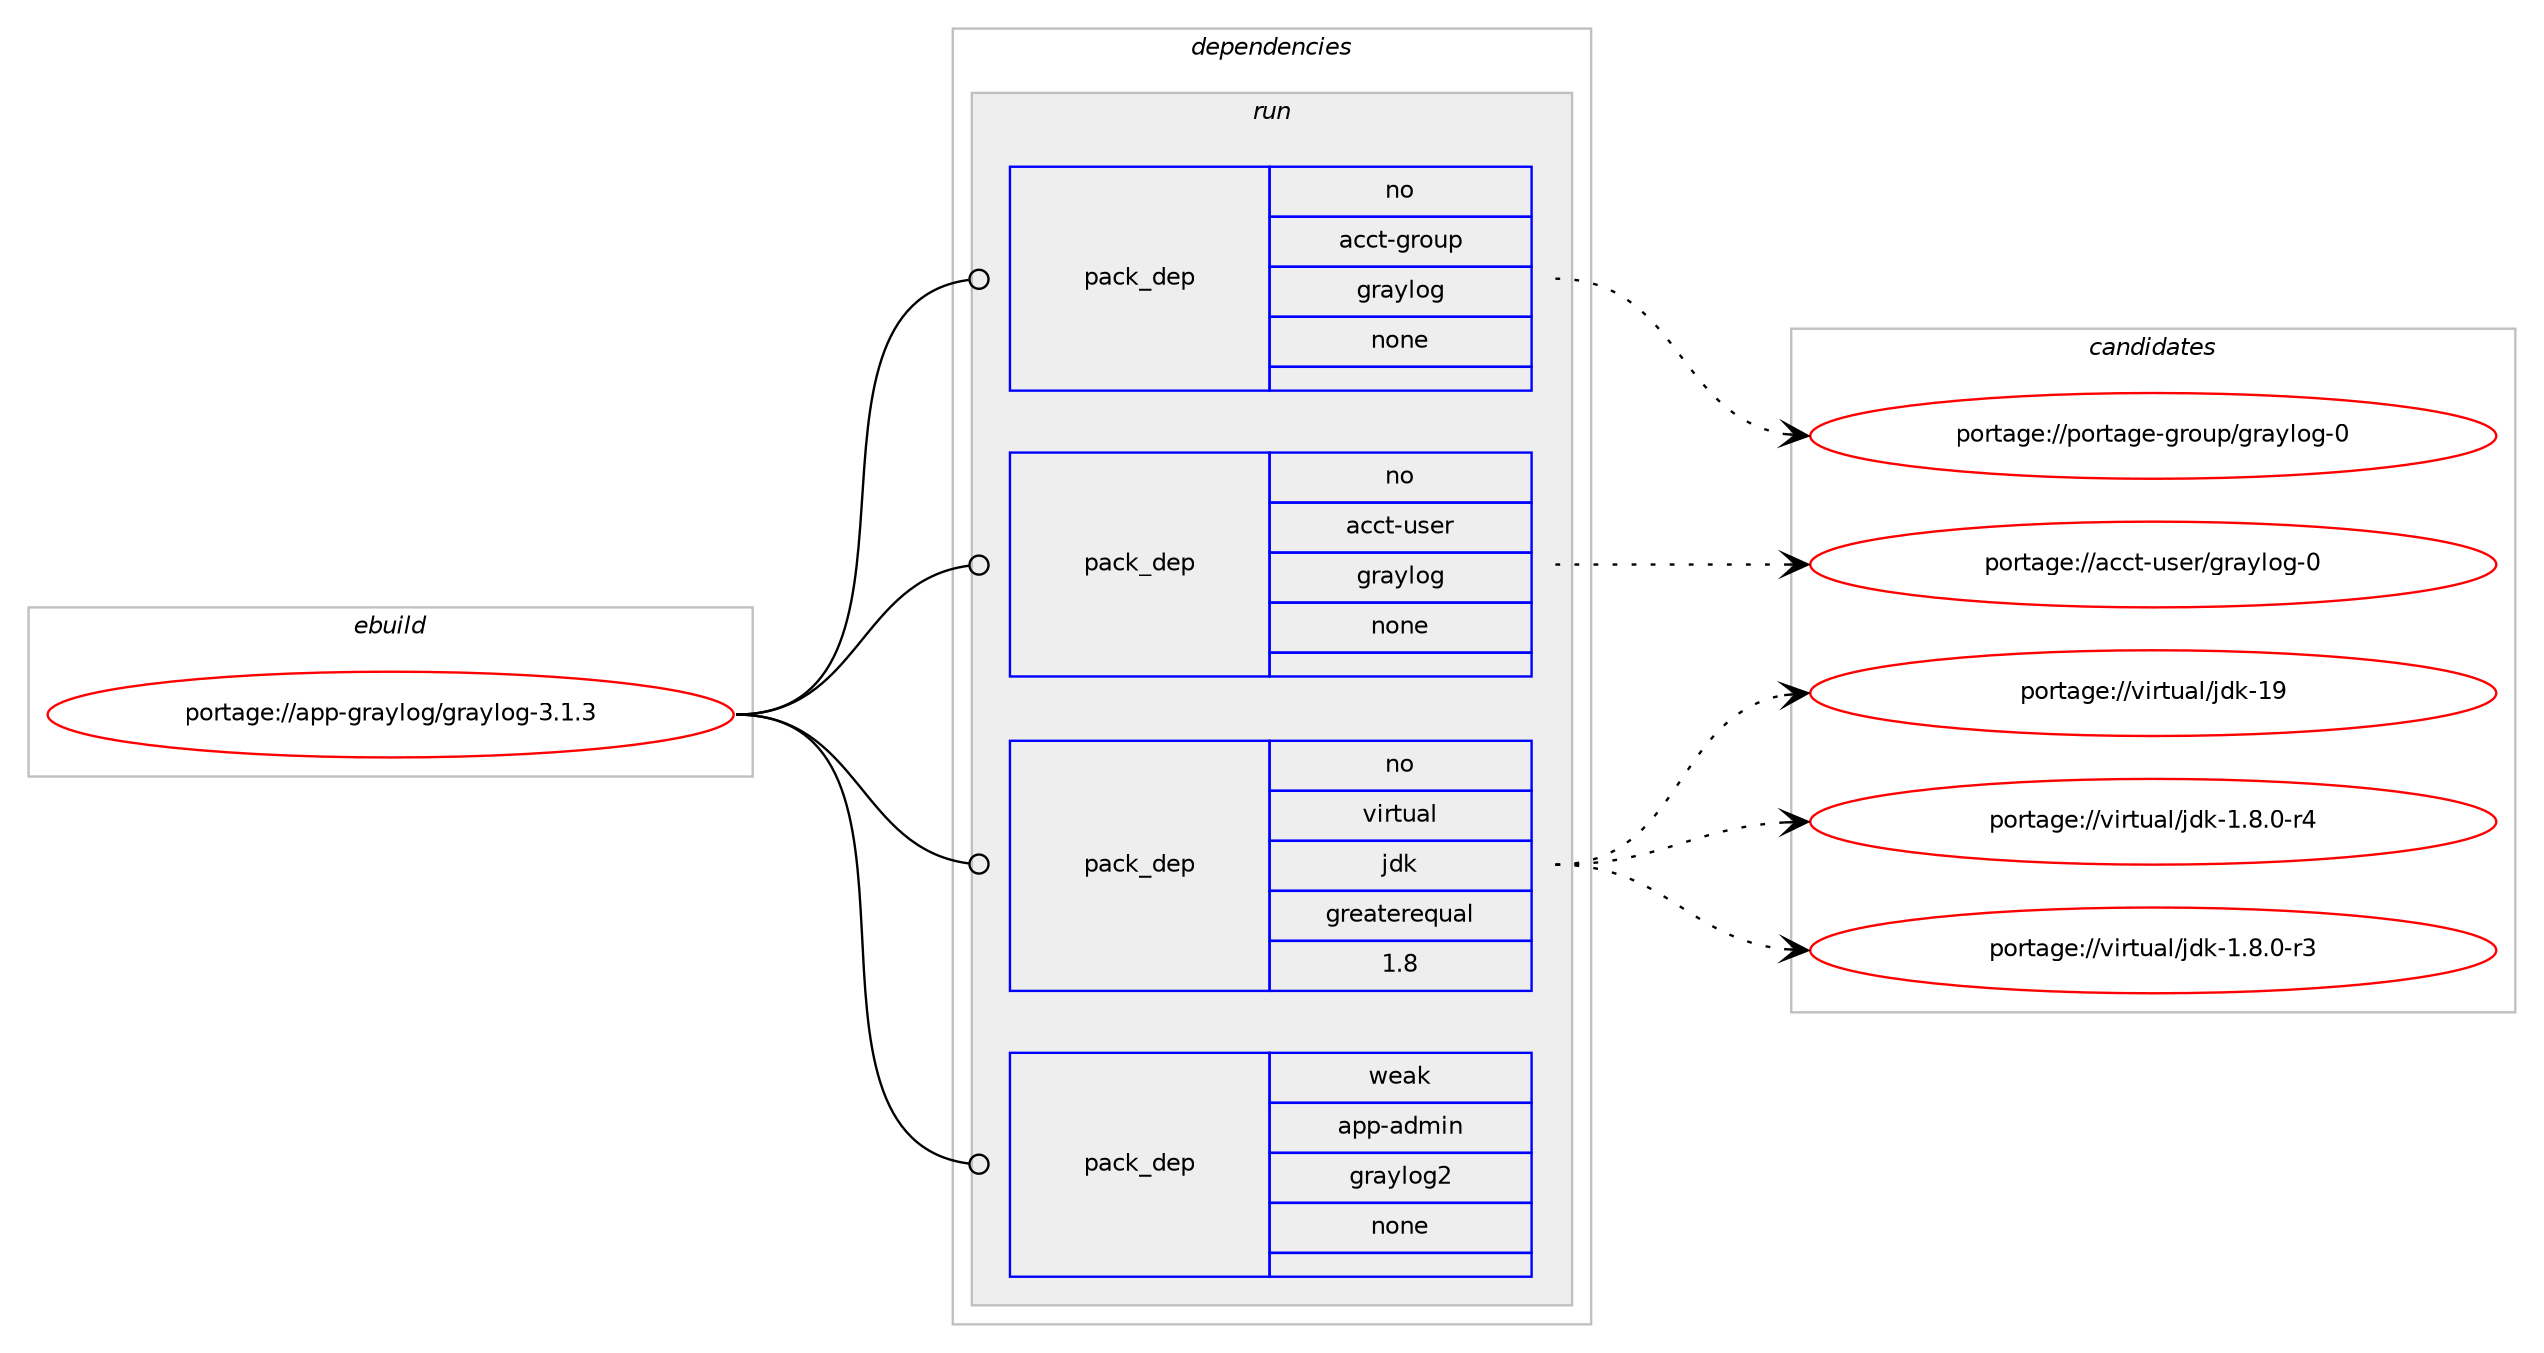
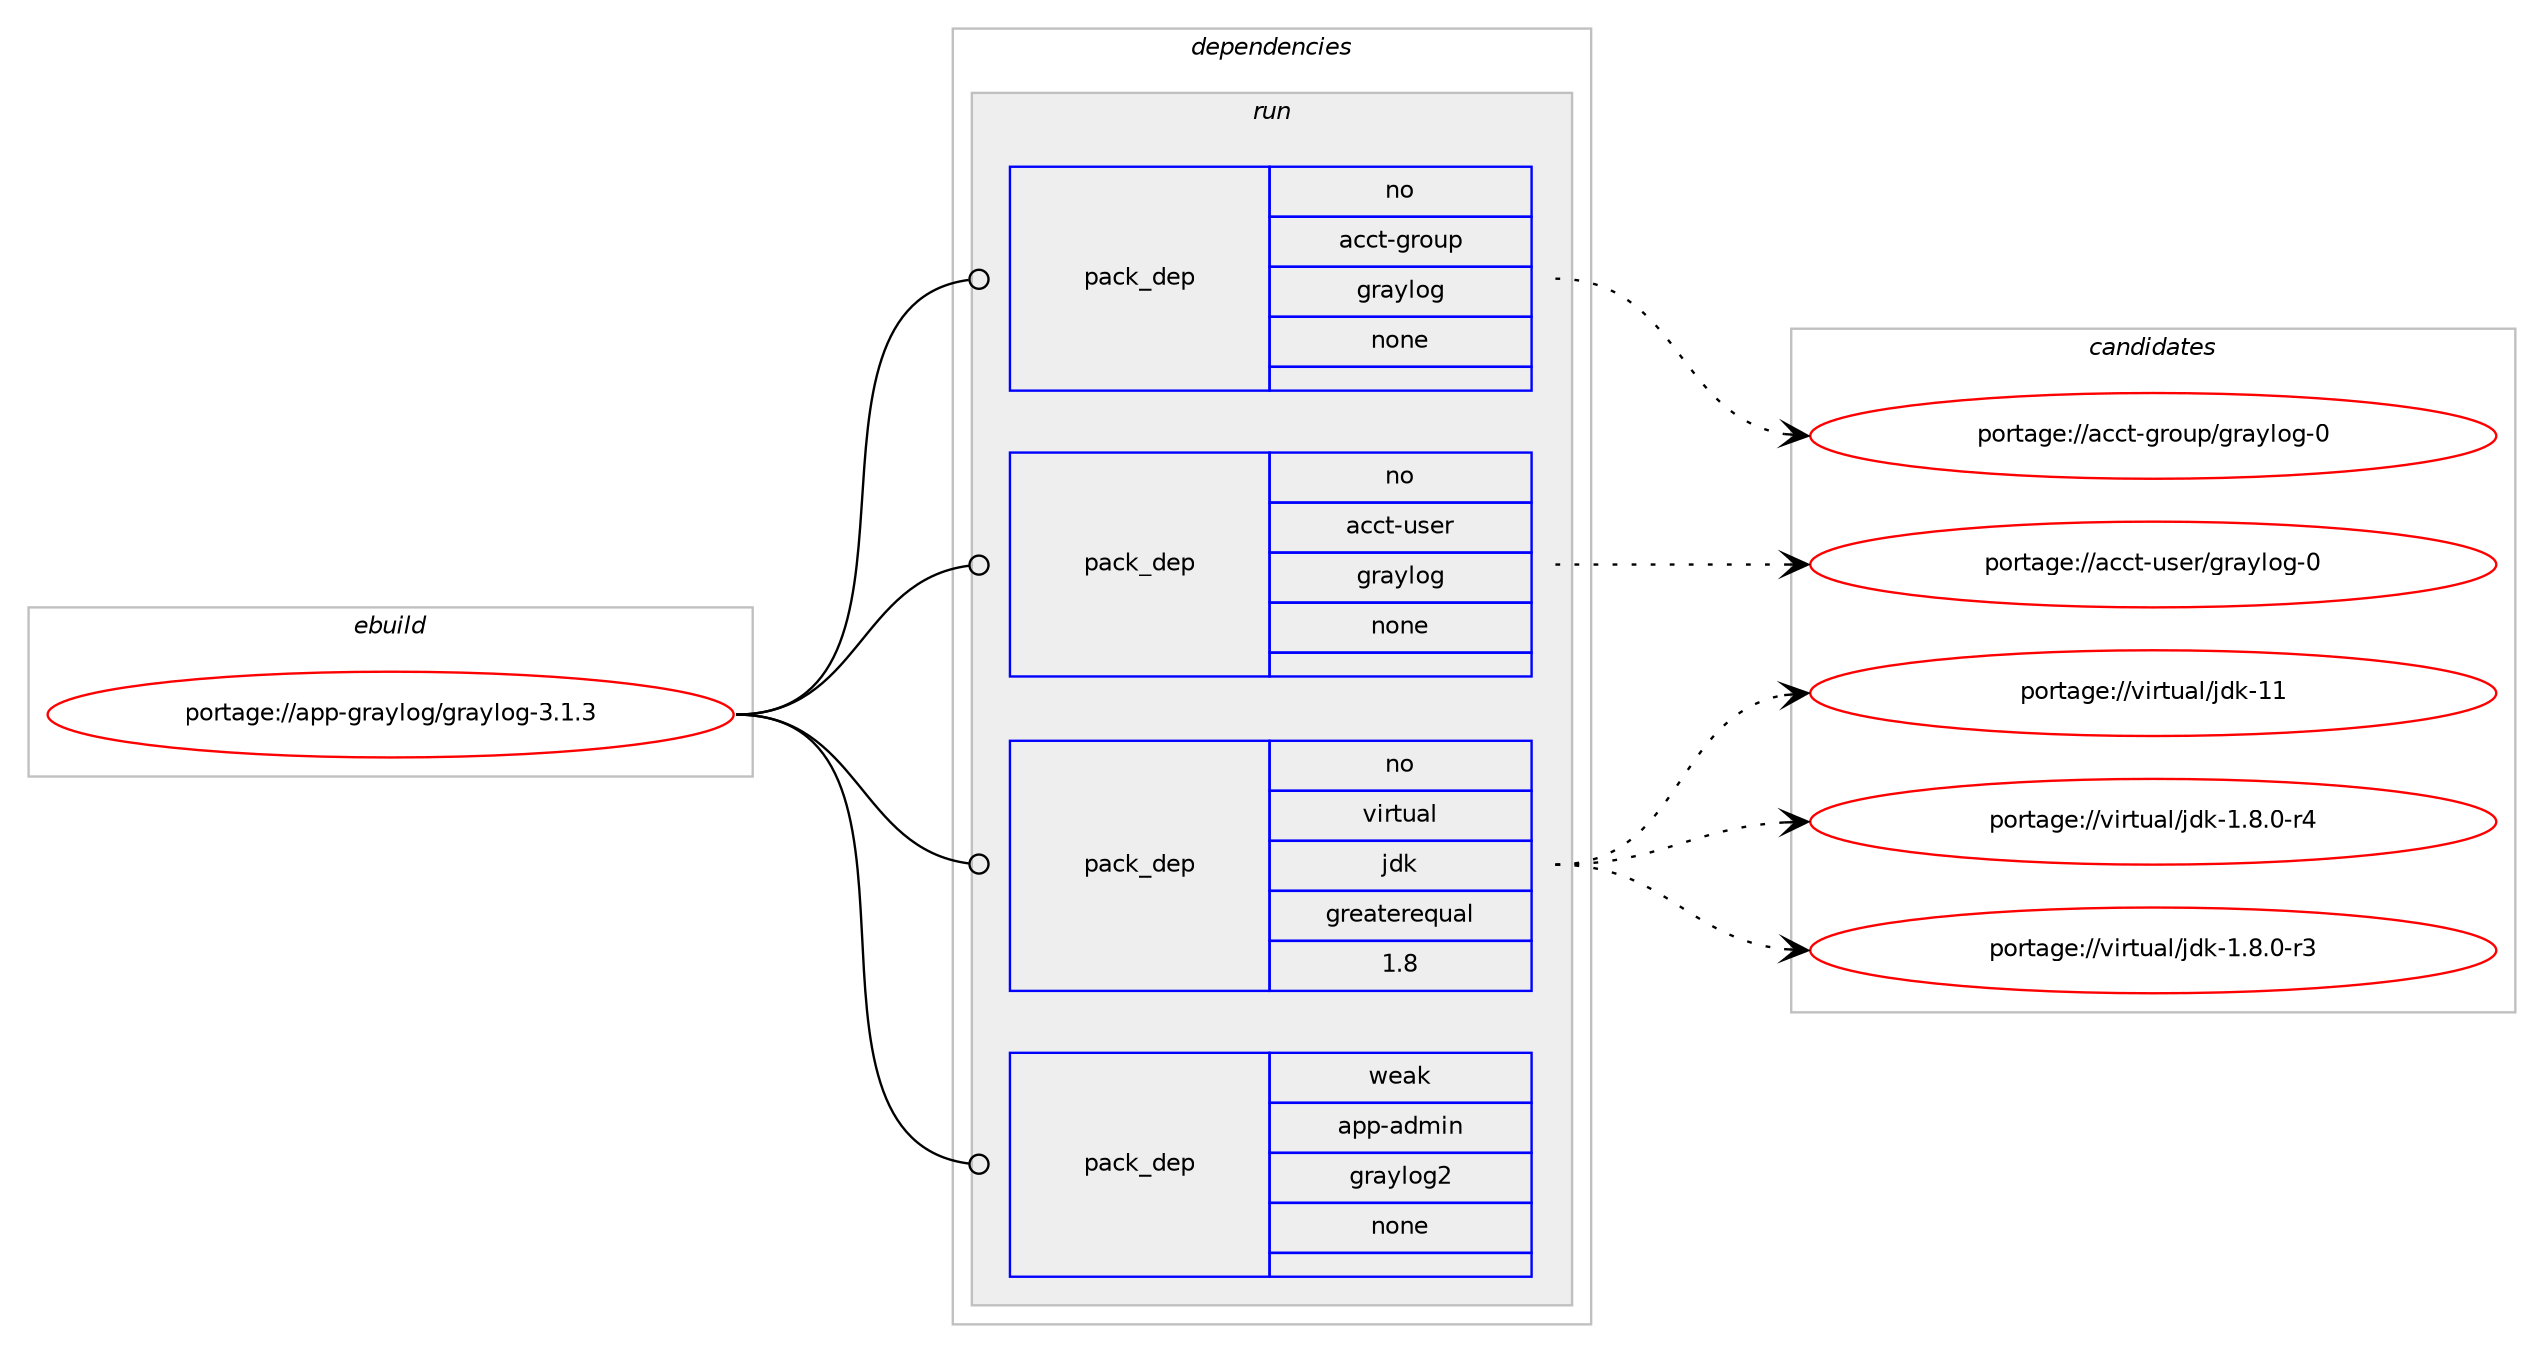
  digraph {
    compound=true
    concentrate=true
    fontname=Helvetica
    fontsize=10
    newrank=true
    rankdir=LR
    ranksep=1.5
    node [color=red fontname=Helvetica fontsize=10]
    edge [arrowhead=vee headport=w style=dotted tailport=e weight=100]
    n1 [label="portage://app-graylog/graylog-3.1.3" width=4]
    n2 [color=blue label=<<TABLE BORDER="0" CELLBORDER="1" CELLSPACING="0" CELLPADDING="4" WIDTH="220"><TR><TD ROWSPAN="6" CELLPADDING="30">pack_dep</TD></TR><TR><TD WIDTH="110">no</TD></TR><TR><TD>acct-group</TD></TR><TR><TD>graylog</TD></TR><TR><TD>none</TD></TR><TR><TD></TD></TR></TABLE>> shape=none]
    n3 [color=blue label=<<TABLE BORDER="0" CELLBORDER="1" CELLSPACING="0" CELLPADDING="4" WIDTH="220"><TR><TD ROWSPAN="6" CELLPADDING="30">pack_dep</TD></TR><TR><TD WIDTH="110">no</TD></TR><TR><TD>acct-user</TD></TR><TR><TD>graylog</TD></TR><TR><TD>none</TD></TR><TR><TD></TD></TR></TABLE>> shape=none]
    n4 [color=blue label=<<TABLE BORDER="0" CELLBORDER="1" CELLSPACING="0" CELLPADDING="4" WIDTH="220"><TR><TD ROWSPAN="6" CELLPADDING="30">pack_dep</TD></TR><TR><TD WIDTH="110">no</TD></TR><TR><TD>virtual</TD></TR><TR><TD>jdk</TD></TR><TR><TD>greaterequal</TD></TR><TR><TD>1.8</TD></TR></TABLE>> shape=none]
    n5 [color=blue label=<<TABLE BORDER="0" CELLBORDER="1" CELLSPACING="0" CELLPADDING="4" WIDTH="220"><TR><TD ROWSPAN="6" CELLPADDING="30">pack_dep</TD></TR><TR><TD WIDTH="110">weak</TD></TR><TR><TD>app-admin</TD></TR><TR><TD>graylog2</TD></TR><TR><TD>none</TD></TR><TR><TD></TD></TR></TABLE>> shape=none]
-   n6 [label="portage://portage-group/graylog-0" width=4]
+   n6 [label="portage://acct-group/graylog-0" width=4]
    n7 [label="portage://acct-user/graylog-0" width=4]
-   n8 [label="portage://virtual/jdk-19" width=4]
+   n8 [label="portage://virtual/jdk-11" width=4]
    n9 [label="portage://virtual/jdk-1.8.0-r4" width=4]
    n10 [label="portage://virtual/jdk-1.8.0-r3" width=4]
    subgraph cluster_1 {
      color=gray
      label=<<i>ebuild</i>>
      n1
    }
    subgraph cluster_2 {
      color=gray
      label=<<i>dependencies</i>>
      subgraph cluster_3 {
        color=gray
        fillcolor="#eeeeee"
        label=<<i>compile</i>>
        style=filled
      }
      subgraph cluster_4 {
        color=gray
        fillcolor="#eeeeee"
        label=<<i>compile and run</i>>
        style=filled
      }
      subgraph cluster_5 {
        color=gray
        fillcolor="#eeeeee"
        label=<<i>run</i>>
        style=filled
        subgraph sub_6 {
          color=gray
          fillcolor="#eeeeee"
          label=<<i>run</i>>
          style=filled
          n2
        }
        subgraph sub_7 {
          color=gray
          fillcolor="#eeeeee"
          label=<<i>run</i>>
          style=filled
          n3
        }
        subgraph sub_8 {
          color=gray
          fillcolor="#eeeeee"
          label=<<i>run</i>>
          style=filled
          n4
        }
        subgraph sub_9 {
          color=gray
          fillcolor="#eeeeee"
          label=<<i>run</i>>
          style=filled
          n5
        }
      }
    }
    subgraph cluster_10 {
      color=gray
      label=<<i>candidates</i>>
      rank=same
      subgraph sub_11 {
        color=black
        label=<<i>candidates</i>>
        nodesep=1
        rank=same
        n6
      }
      subgraph sub_12 {
        color=black
        label=<<i>candidates</i>>
        nodesep=1
        rank=same
        n7
      }
      subgraph sub_13 {
        color=black
        label=<<i>candidates</i>>
        nodesep=1
        rank=same
        n8
        n9
        n10
      }
      subgraph sub_14 {
        color=black
        label=<<i>candidates</i>>
        nodesep=1
        rank=same
      }
    }
    n1 -> n2 [arrowhead=odot style=solid weight=20]
    n1 -> n3 [arrowhead=odot style=solid weight=20]
    n1 -> n4 [arrowhead=odot style=solid weight=20]
    n1 -> n5 [arrowhead=odot style=solid weight=20]
    n2 -> n6
    n3 -> n7
    n4 -> n8
    n4 -> n9
    n4 -> n10
  }
